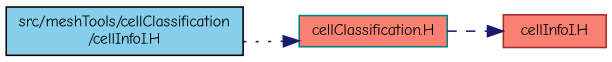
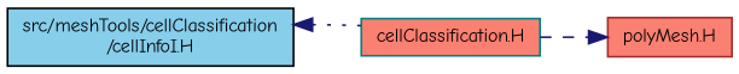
  digraph {
    fontname="Comic Neue"
    rankdir=LR
    node [fillcolor=salmon fontname="Comic Neue" fontsize=10 shape=record style=filled]
    edge [color=midnightblue fontname="Comic Neue" fontsize=10 labelfontname=Helvetica labelfontsize=10]
    n1 [color=black fillcolor=skyblue fontcolor=black height=0.2 label="src/meshTools/cellClassification\l/cellInfoI.H" width=0.4]
    n2 [color=teal height=0.2 label="cellClassification.H" width=0.4]
-   n3 [color=brown height=0.2 label="cellInfoI.H" width=0.4]
-   n1 -> n2 [style=dotted]
+   n3 [color=brown height=0.2 label="polyMesh.H" width=0.4]
+   n2 -> n1 [style=dotted]
    n2 -> n3 [style=dashed]
  }
